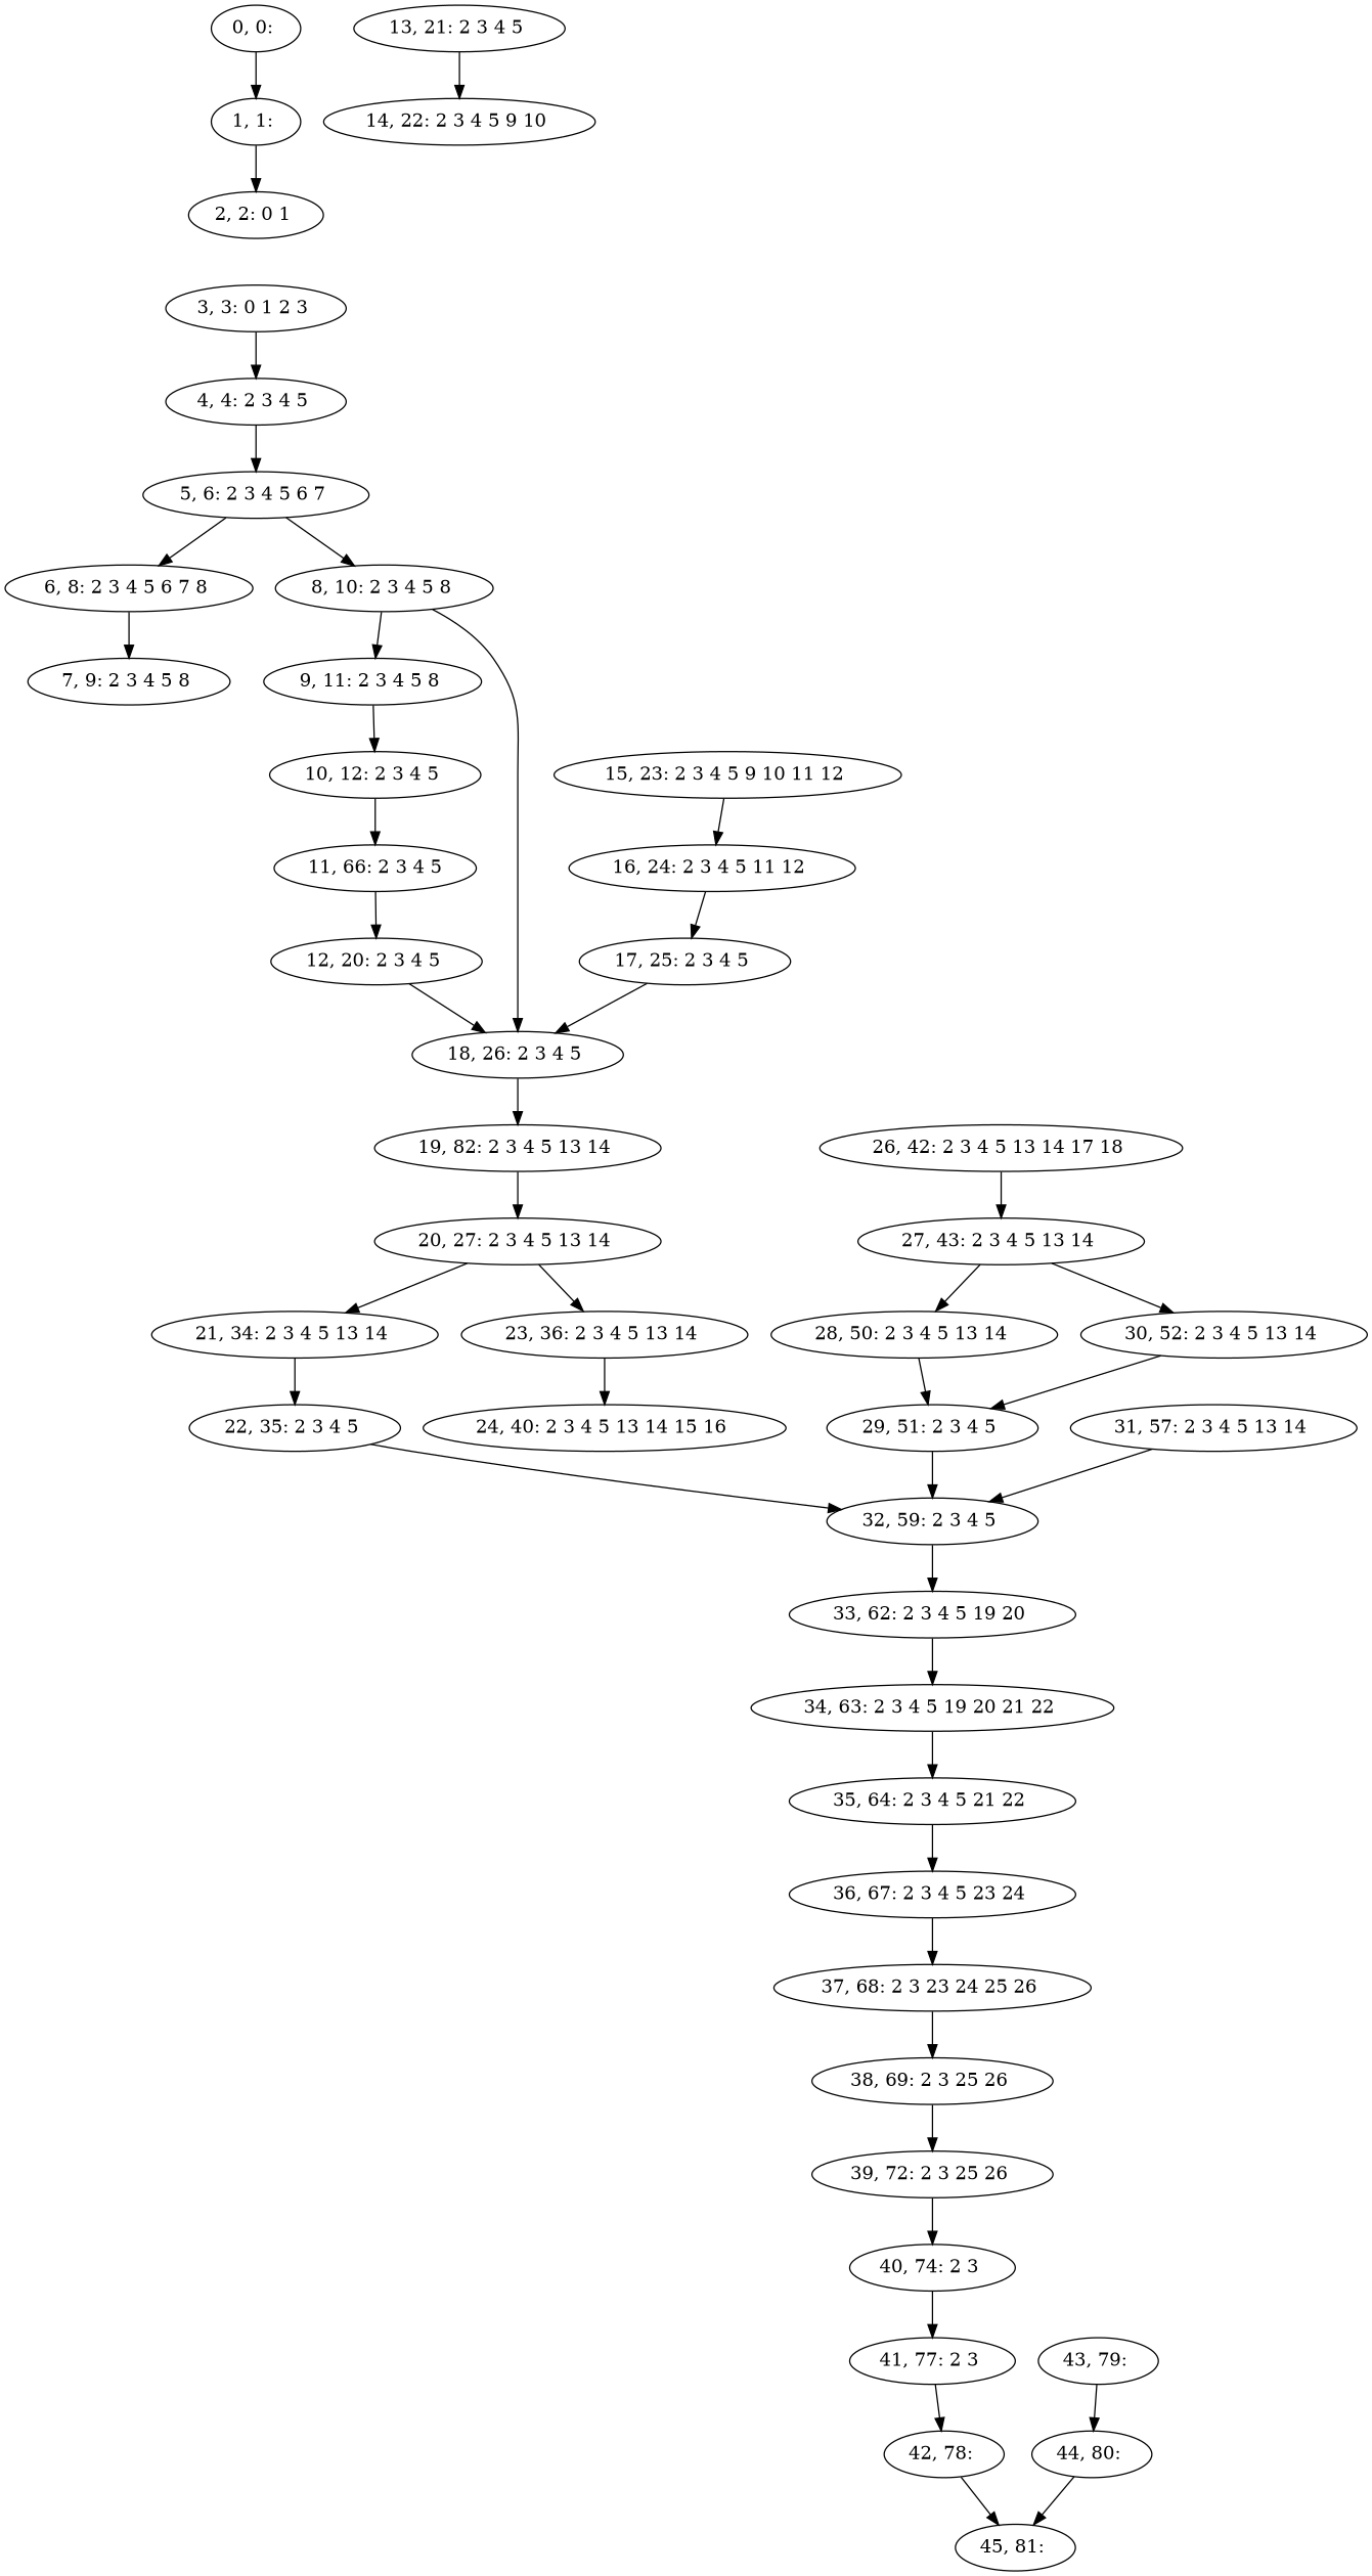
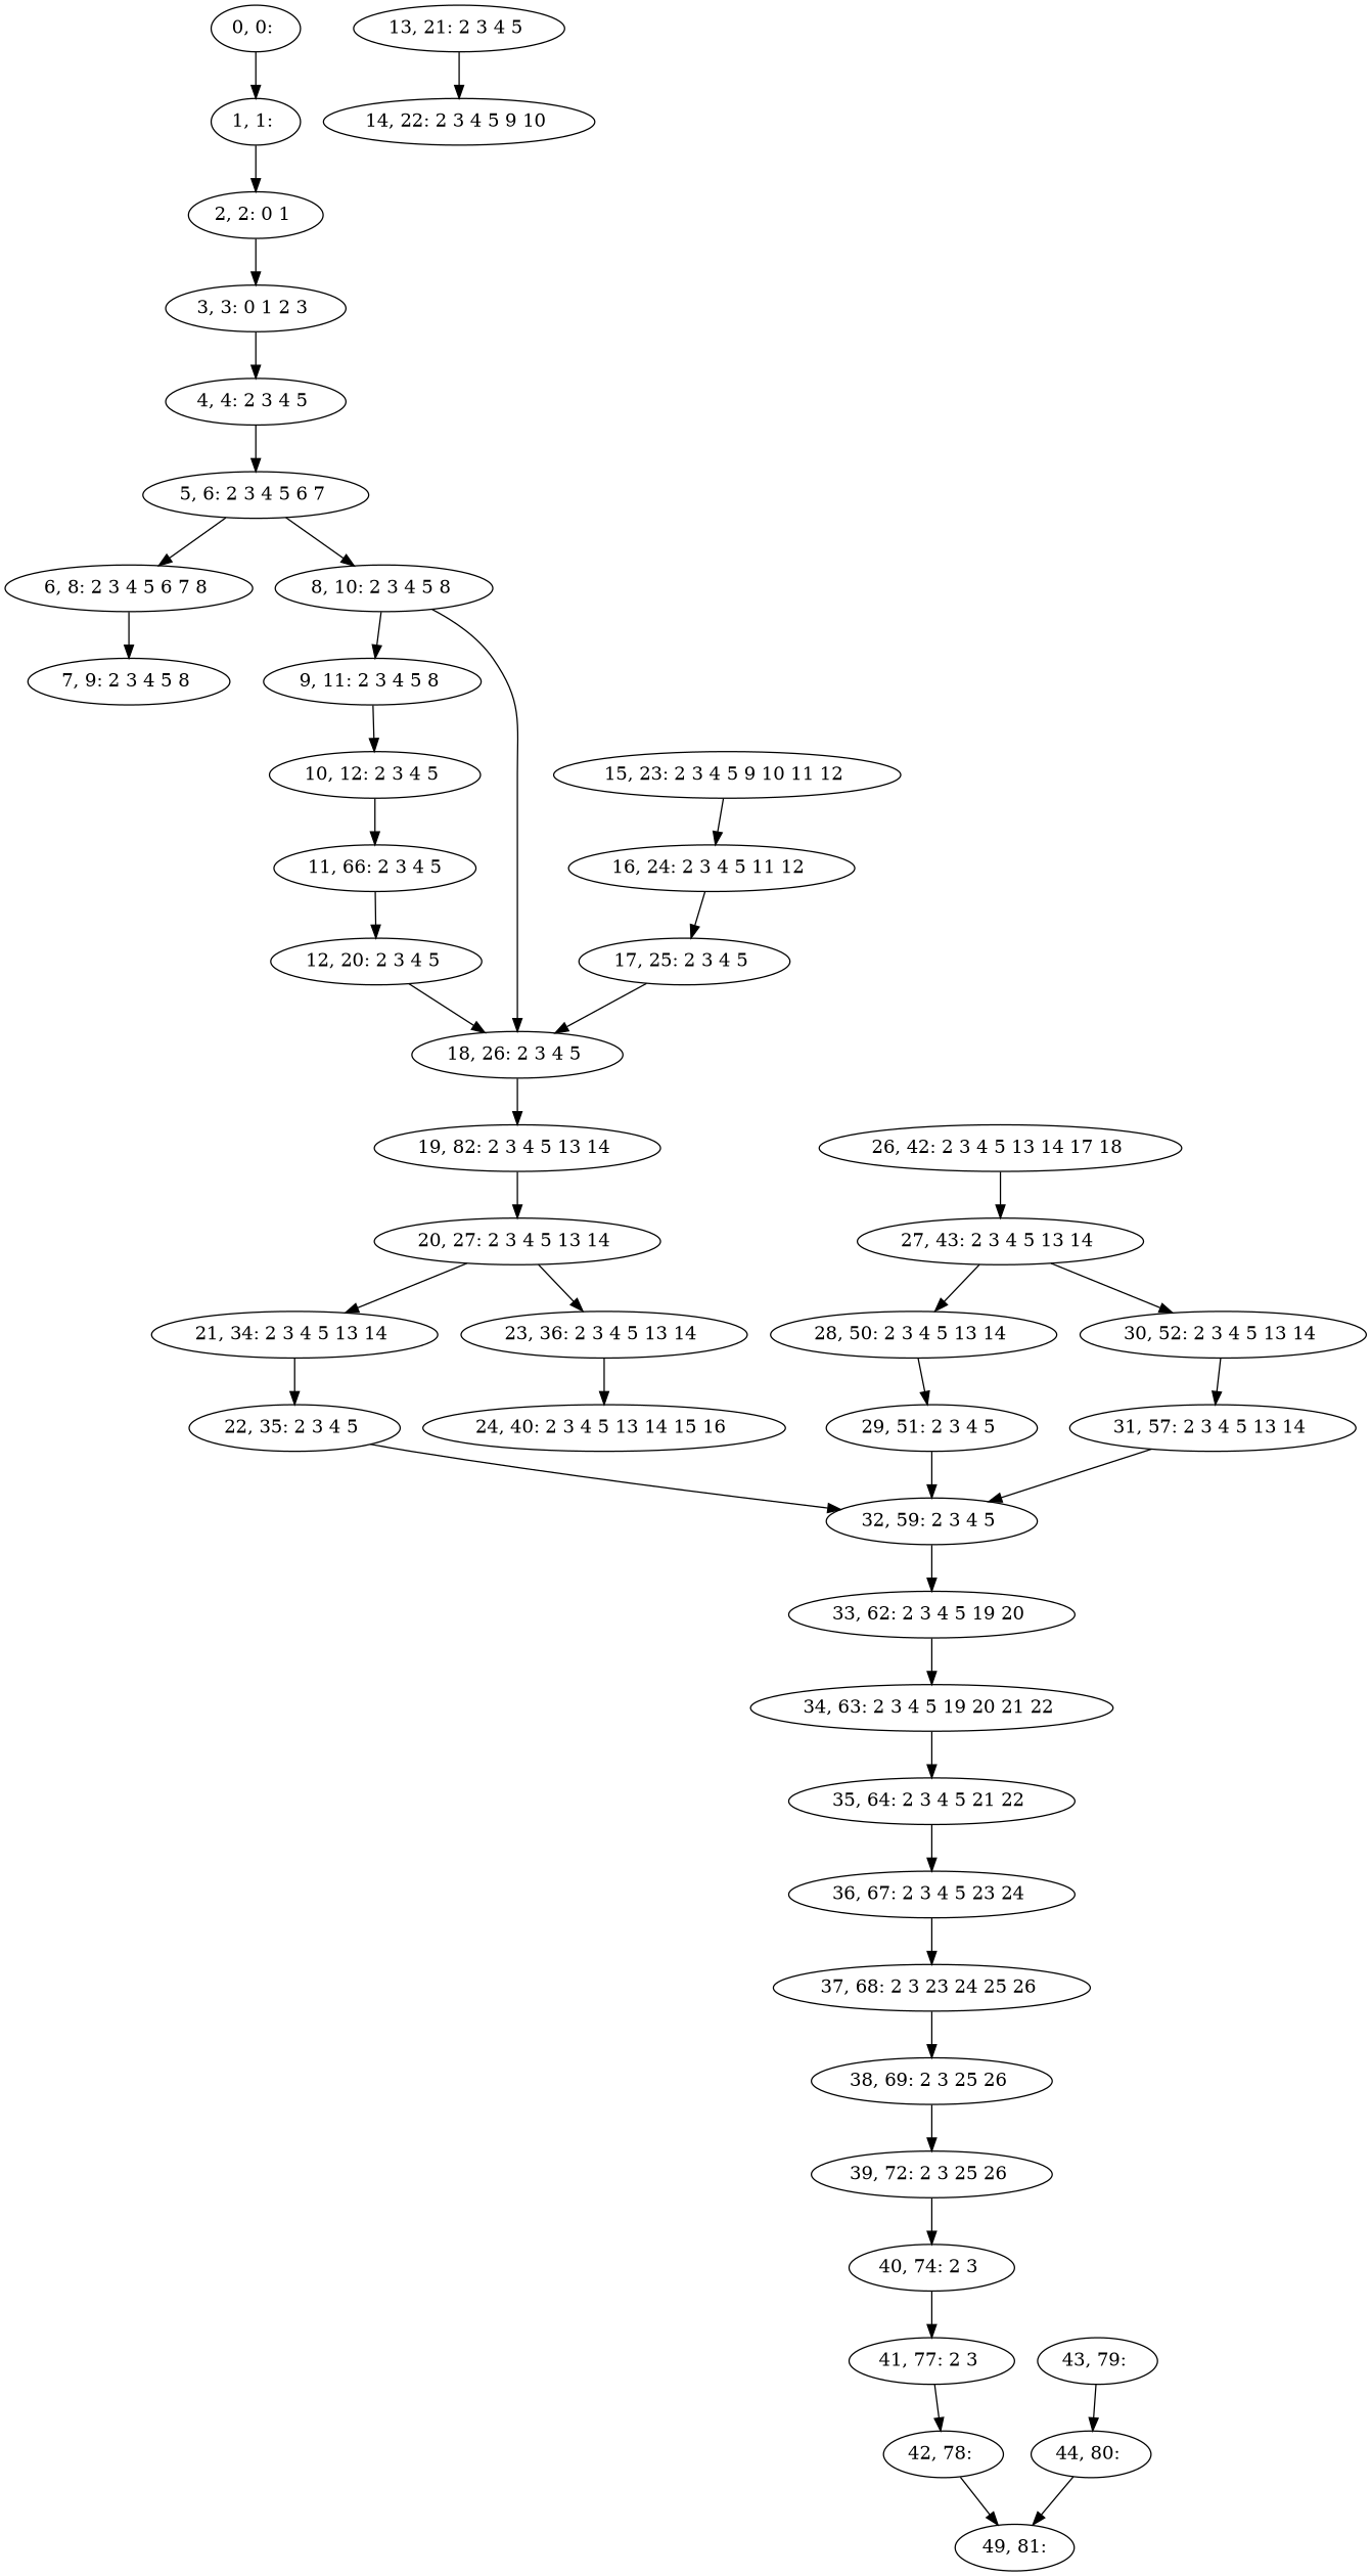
  digraph {
    n1 [label="0, 0: "]
    n2 [label="1, 1: "]
    n3 [label="2, 2: 0 1 "]
    n4 [label="3, 3: 0 1 2 3 "]
    n5 [label="4, 4: 2 3 4 5 "]
    n6 [label="5, 6: 2 3 4 5 6 7 "]
    n7 [label="6, 8: 2 3 4 5 6 7 8 "]
    n8 [label="8, 10: 2 3 4 5 8 "]
    n9 [label="7, 9: 2 3 4 5 8 "]
    n10 [label="9, 11: 2 3 4 5 8 "]
    n11 [label="18, 26: 2 3 4 5 "]
    n12 [label="10, 12: 2 3 4 5 "]
    n13 [label="19, 82: 2 3 4 5 13 14 "]
    n14 [label="11, 66: 2 3 4 5"]
    n15 [label="12, 20: 2 3 4 5 "]
    n16 [label="13, 21: 2 3 4 5 "]
    n17 [label="14, 22: 2 3 4 5 9 10 "]
    n18 [label="15, 23: 2 3 4 5 9 10 11 12 "]
    n19 [label="16, 24: 2 3 4 5 11 12 "]
    n20 [label="17, 25: 2 3 4 5 "]
    n21 [label="20, 27: 2 3 4 5 13 14 "]
    n22 [label="21, 34: 2 3 4 5 13 14 "]
    n23 [label="23, 36: 2 3 4 5 13 14 "]
    n24 [label="22, 35: 2 3 4 5 "]
    n25 [label="24, 40: 2 3 4 5 13 14 15 16 "]
    n26 [label="32, 59: 2 3 4 5 "]
    n27 [label="33, 62: 2 3 4 5 19 20 "]
    n28 [label="26, 42: 2 3 4 5 13 14 17 18 "]
    n29 [label="27, 43: 2 3 4 5 13 14 "]
    n30 [label="28, 50: 2 3 4 5 13 14 "]
    n31 [label="30, 52: 2 3 4 5 13 14 "]
    n32 [label="29, 51: 2 3 4 5 "]
    n33 [label="31, 57: 2 3 4 5 13 14 "]
    n34 [label="34, 63: 2 3 4 5 19 20 21 22 "]
    n35 [label="35, 64: 2 3 4 5 21 22 "]
    n36 [label="36, 67: 2 3 4 5 23 24 "]
    n37 [label="37, 68: 2 3 23 24 25 26 "]
    n38 [label="38, 69: 2 3 25 26 "]
    n39 [label="39, 72: 2 3 25 26 "]
    n40 [label="40, 74: 2 3 "]
    n41 [label="41, 77: 2 3 "]
    n42 [label="42, 78: "]
-   n43 [label="45, 81: "]
+   n43 [label="49, 81:"]
    n44 [label="43, 79: "]
    n45 [label="44, 80: "]
    n1 -> n2
    n2 -> n3
+   n3 -> n4
    n4 -> n5
    n5 -> n6
    n6 -> n7
    n6 -> n8
    n7 -> n9
    n8 -> n10
    n8 -> n11
    n10 -> n12
    n11 -> n13
    n12 -> n14
    n13 -> n21
    n14 -> n15
    n15 -> n11
    n16 -> n17
    n18 -> n19
    n19 -> n20
    n20 -> n11
    n21 -> n22
    n21 -> n23
    n22 -> n24
    n23 -> n25
    n24 -> n26
    n26 -> n27
    n27 -> n34
    n28 -> n29
    n29 -> n30
    n29 -> n31
    n30 -> n32
-   n31 -> n32
+   n31 -> n33
    n32 -> n26
    n33 -> n26
    n34 -> n35
    n35 -> n36
    n36 -> n37
    n37 -> n38
    n38 -> n39
    n39 -> n40
    n40 -> n41
    n41 -> n42
    n42 -> n43
    n44 -> n45
    n45 -> n43
  }
